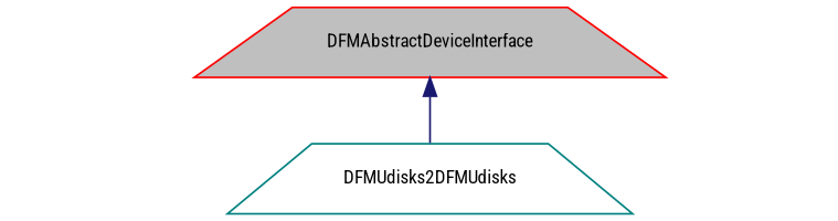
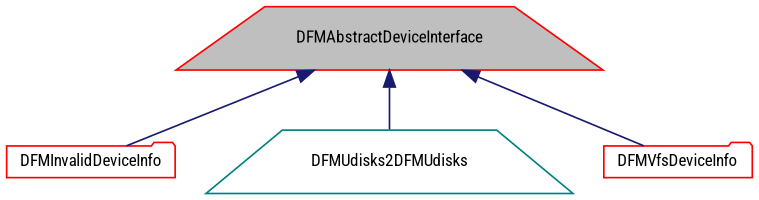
  digraph {
    fontname="Roboto Condensed"
    node [color=red fillcolor=white fontname="Roboto Condensed" fontsize=10 shape=trapezium style=filled]
    edge [color=midnightblue dir=back fontname="Roboto Condensed" fontsize=10 labelfontname=Helvetica labelfontsize=10 style=solid]
    n1 [fillcolor=grey75 fontcolor=black height=0.2 label=DFMAbstractDeviceInterface width=0.4]
+   n2 [height=0.2 label=DFMInvalidDeviceInfo shape=folder width=0.4]
    n3 [color=teal height=0.2 label=DFMUdisks2DFMUdisks width=0.4]
+   n4 [height=0.2 label=DFMVfsDeviceInfo shape=folder width=0.4]
+   n1 -> n2
    n1 -> n3
+   n1 -> n4
  }
